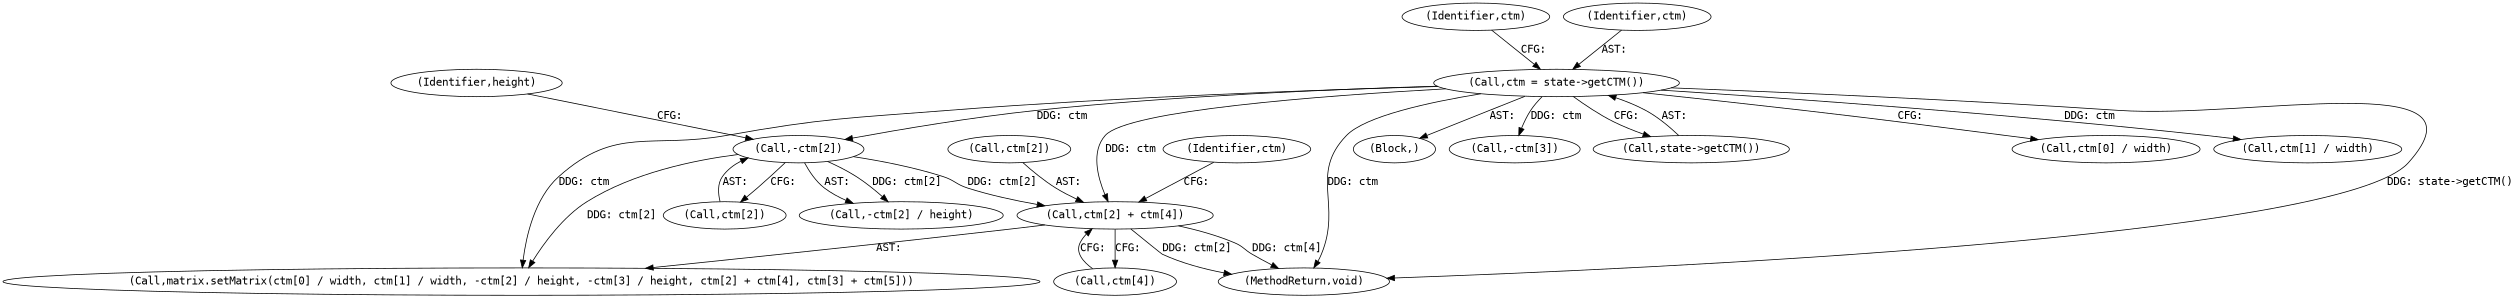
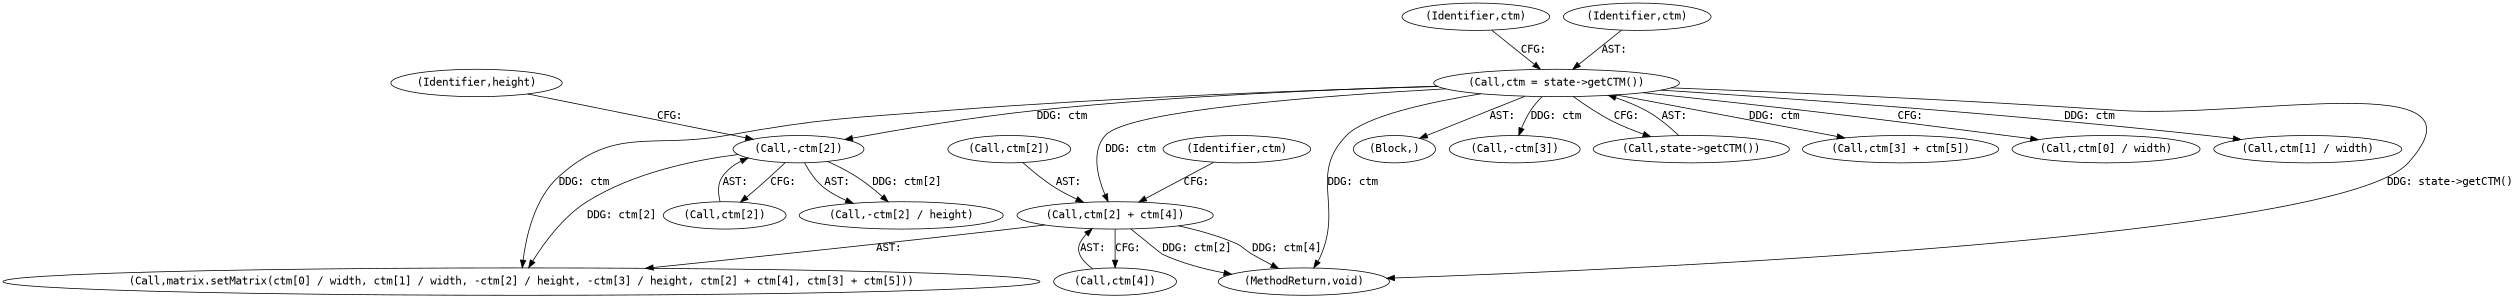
  digraph {
    fontname="DejaVu Sans Mono"
    node [fontname="DejaVu Sans Mono"]
    edge [fontname="DejaVu Sans Mono"]
    n1 [label="(Call,ctm[2] + ctm[4])"]
    n2 [label="(Call,matrix.setMatrix(ctm[0] / width, ctm[1] / width, -ctm[2] / height, -ctm[3] / height, ctm[2] + ctm[4], ctm[3] + ctm[5]))"]
    n3 [label="(MethodReturn,void)"]
    n4 [label="(Call,ctm[4])"]
    n5 [label="(Call,ctm = state->getCTM())"]
    n6 [label="(Call,-ctm[2])"]
    n7 [label="(Block,)"]
    n8 [label="(Call,-ctm[3])"]
    n9 [label="(Call,state->getCTM())"]
+   n10 [label="(Call,ctm[3] + ctm[5])"]
    n11 [label="(Call,ctm[0] / width)"]
    n12 [label="(Call,ctm[1] / width)"]
    n13 [label="(Call,-ctm[2] / height)"]
    n14 [label="(Call,ctm[2])"]
    n15 [label="(Identifier,height)"]
    n16 [label="(Identifier,ctm)"]
    n17 [label="(Identifier,ctm)"]
    n18 [label="(Identifier,ctm)"]
    n19 [label="(Call,ctm[2])"]
    n1 -> n2 [label="AST: "]
    n1 -> n3 [label="DDG: ctm[4]"]
    n1 -> n3 [label="DDG: ctm[2]"]
    n1 -> n4 [label="CFG: "]
-   n4 -> n1 [label="CFG: "]
+   n4 -> n1 [label="AST: "]
    n5 -> n1 [label="DDG: ctm"]
    n5 -> n2 [label="DDG: ctm"]
    n5 -> n3 [label="DDG: ctm"]
    n5 -> n3 [label="DDG: state->getCTM()"]
    n5 -> n6 [label="DDG: ctm"]
    n5 -> n7 [label="AST: "]
    n5 -> n8 [label="DDG: ctm"]
    n5 -> n9 [label="CFG: "]
+   n5 -> n10 [label="DDG: ctm"]
    n5 -> n11 [label="CFG: "]
    n5 -> n12 [label="DDG: ctm"]
-   n6 -> n1 [label="DDG: ctm[2]"]
    n6 -> n2 [label="DDG: ctm[2]"]
    n6 -> n13 [label="AST: "]
    n6 -> n13 [label="DDG: ctm[2]"]
    n6 -> n14 [label="CFG: "]
    n9 -> n5 [label="AST: "]
    n14 -> n6 [label="AST: "]
    n15 -> n6 [label="CFG: "]
    n16 -> n5 [label="CFG: "]
    n17 -> n5 [label="AST: "]
    n18 -> n1 [label="CFG: "]
    n19 -> n1 [label="AST: "]
  }
